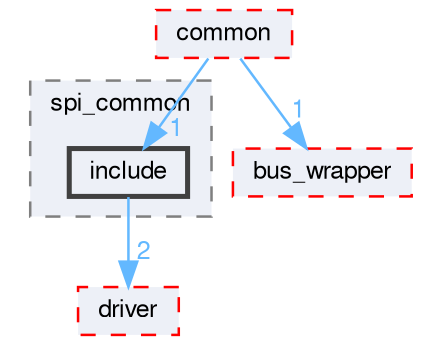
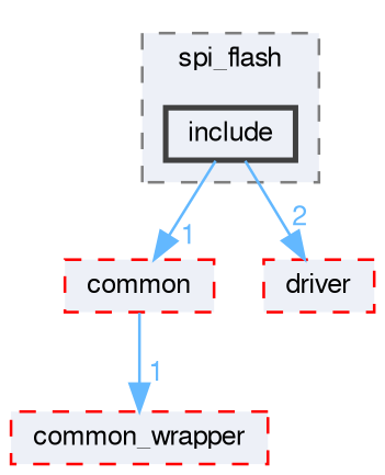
  digraph {
    compound=true
    node [color=red fillcolor="#edf0f7" fontname=FreeSans fontsize=10 shape=box style="filled,dashed"]
    edge [color=steelblue1 fontcolor=steelblue1 fontname=FreeSans fontsize=10 headlabel=1 labeldistance=1.5 labelfontname=FreeSans labelfontsize=10]
    n1 [color=grey25 height=0.2 label=include style="filled,bold" width=0.4]
    n2 [height=0.2 label=common width=0.4]
    n3 [height=0.2 label=driver width=0.4]
-   n4 [height=0.2 label=bus_wrapper width=0.4]
+   n4 [height=0.2 label=common_wrapper width=0.4]
    subgraph cluster_1 {
      bgcolor="#edf0f7"
      fontname=FreeSans
      fontsize=10
-     label=spi_common
+     label=spi_flash
      pencolor=grey50
      style="filled,dashed"
      n1
    }
-   n2 -> n1
+   n1 -> n2
    n1 -> n3 [headlabel=2]
    n2 -> n4
  }
